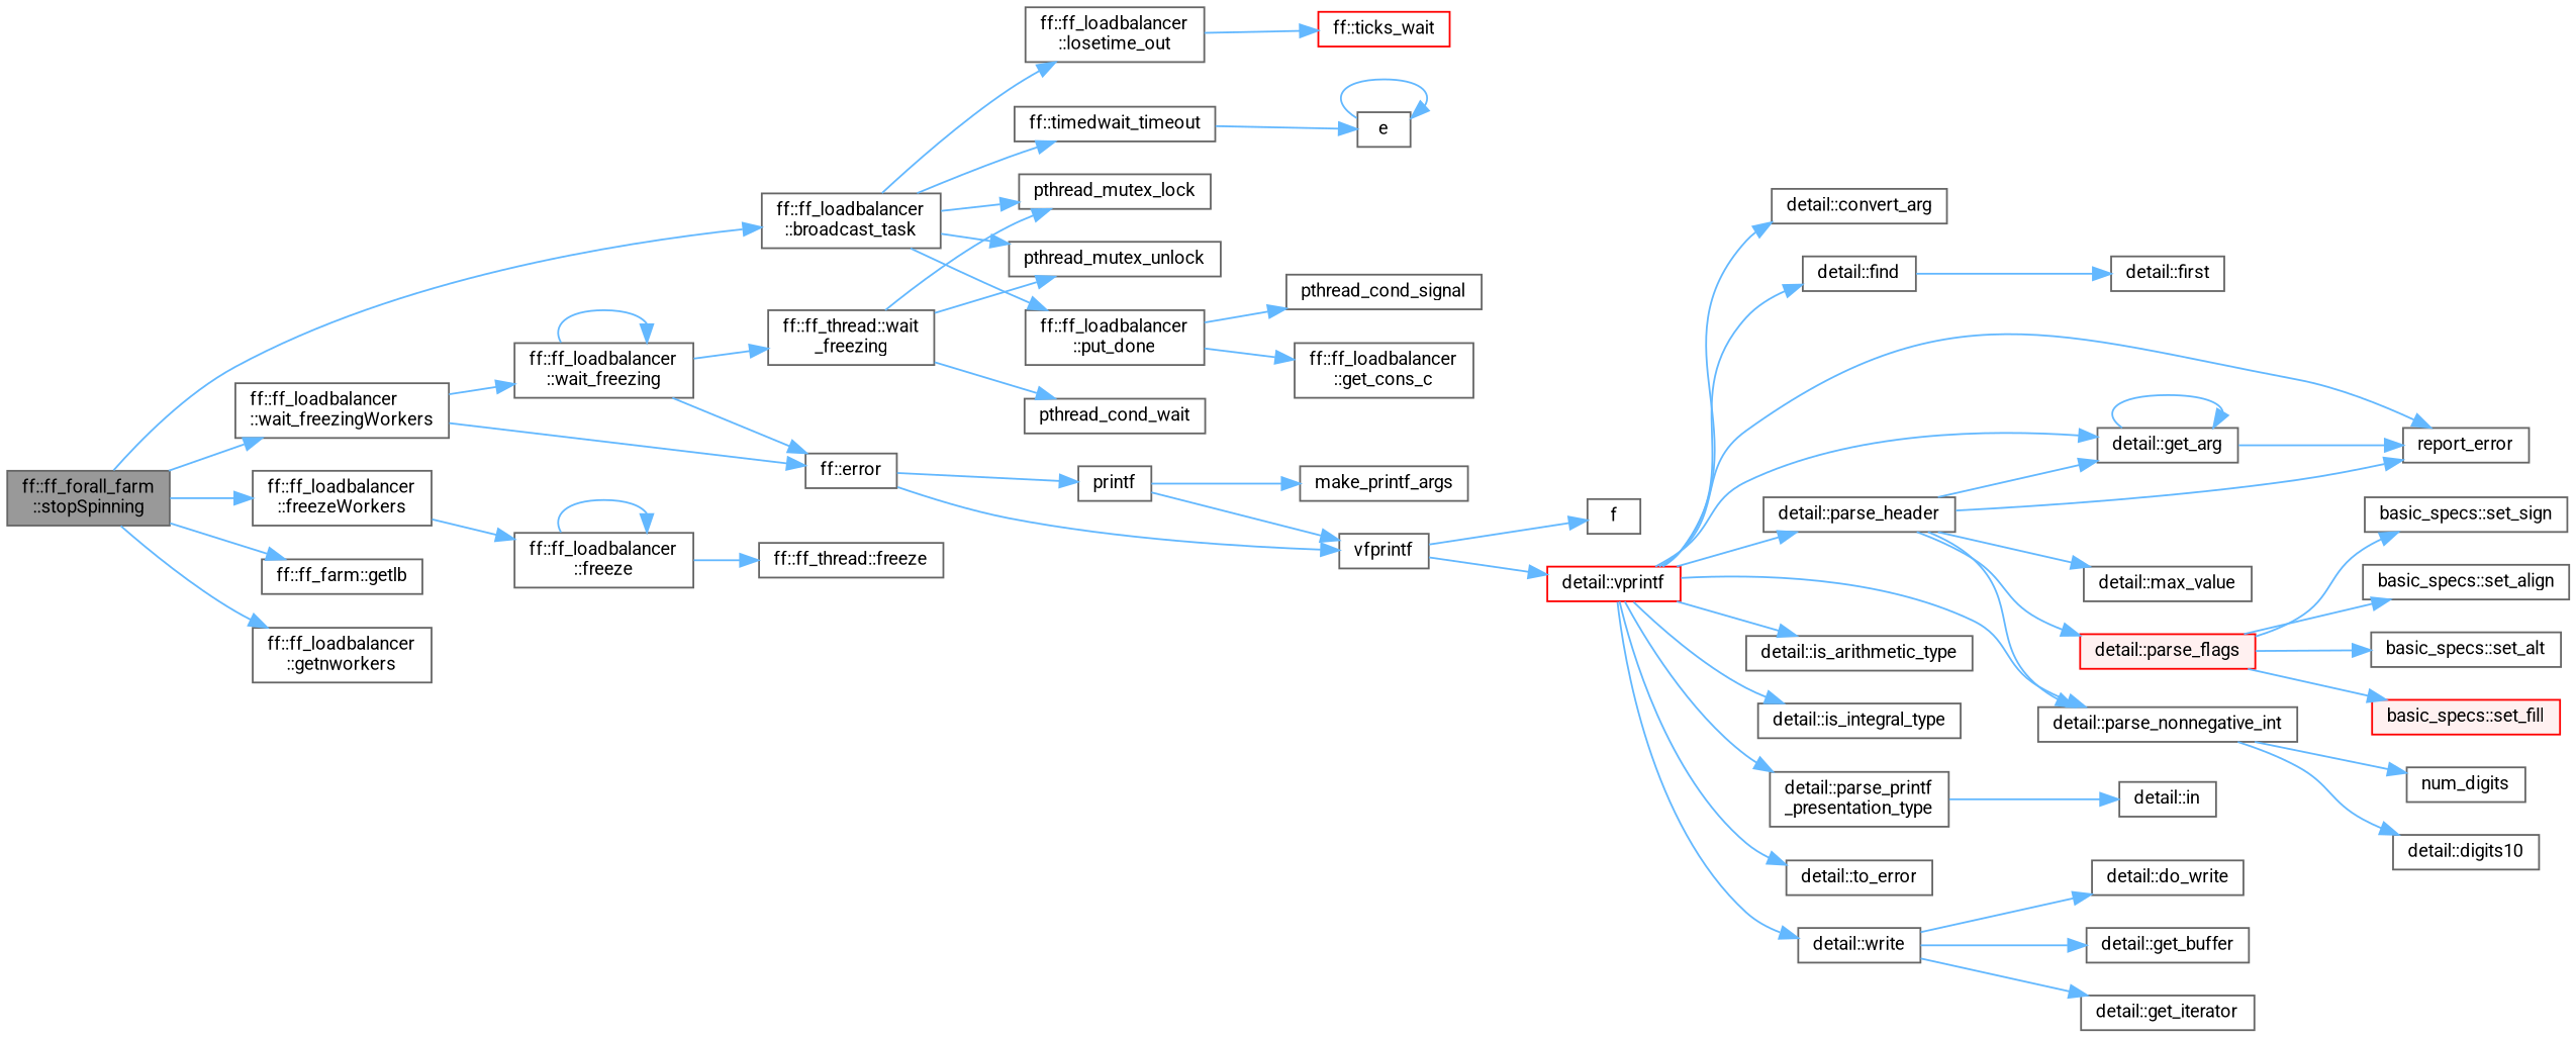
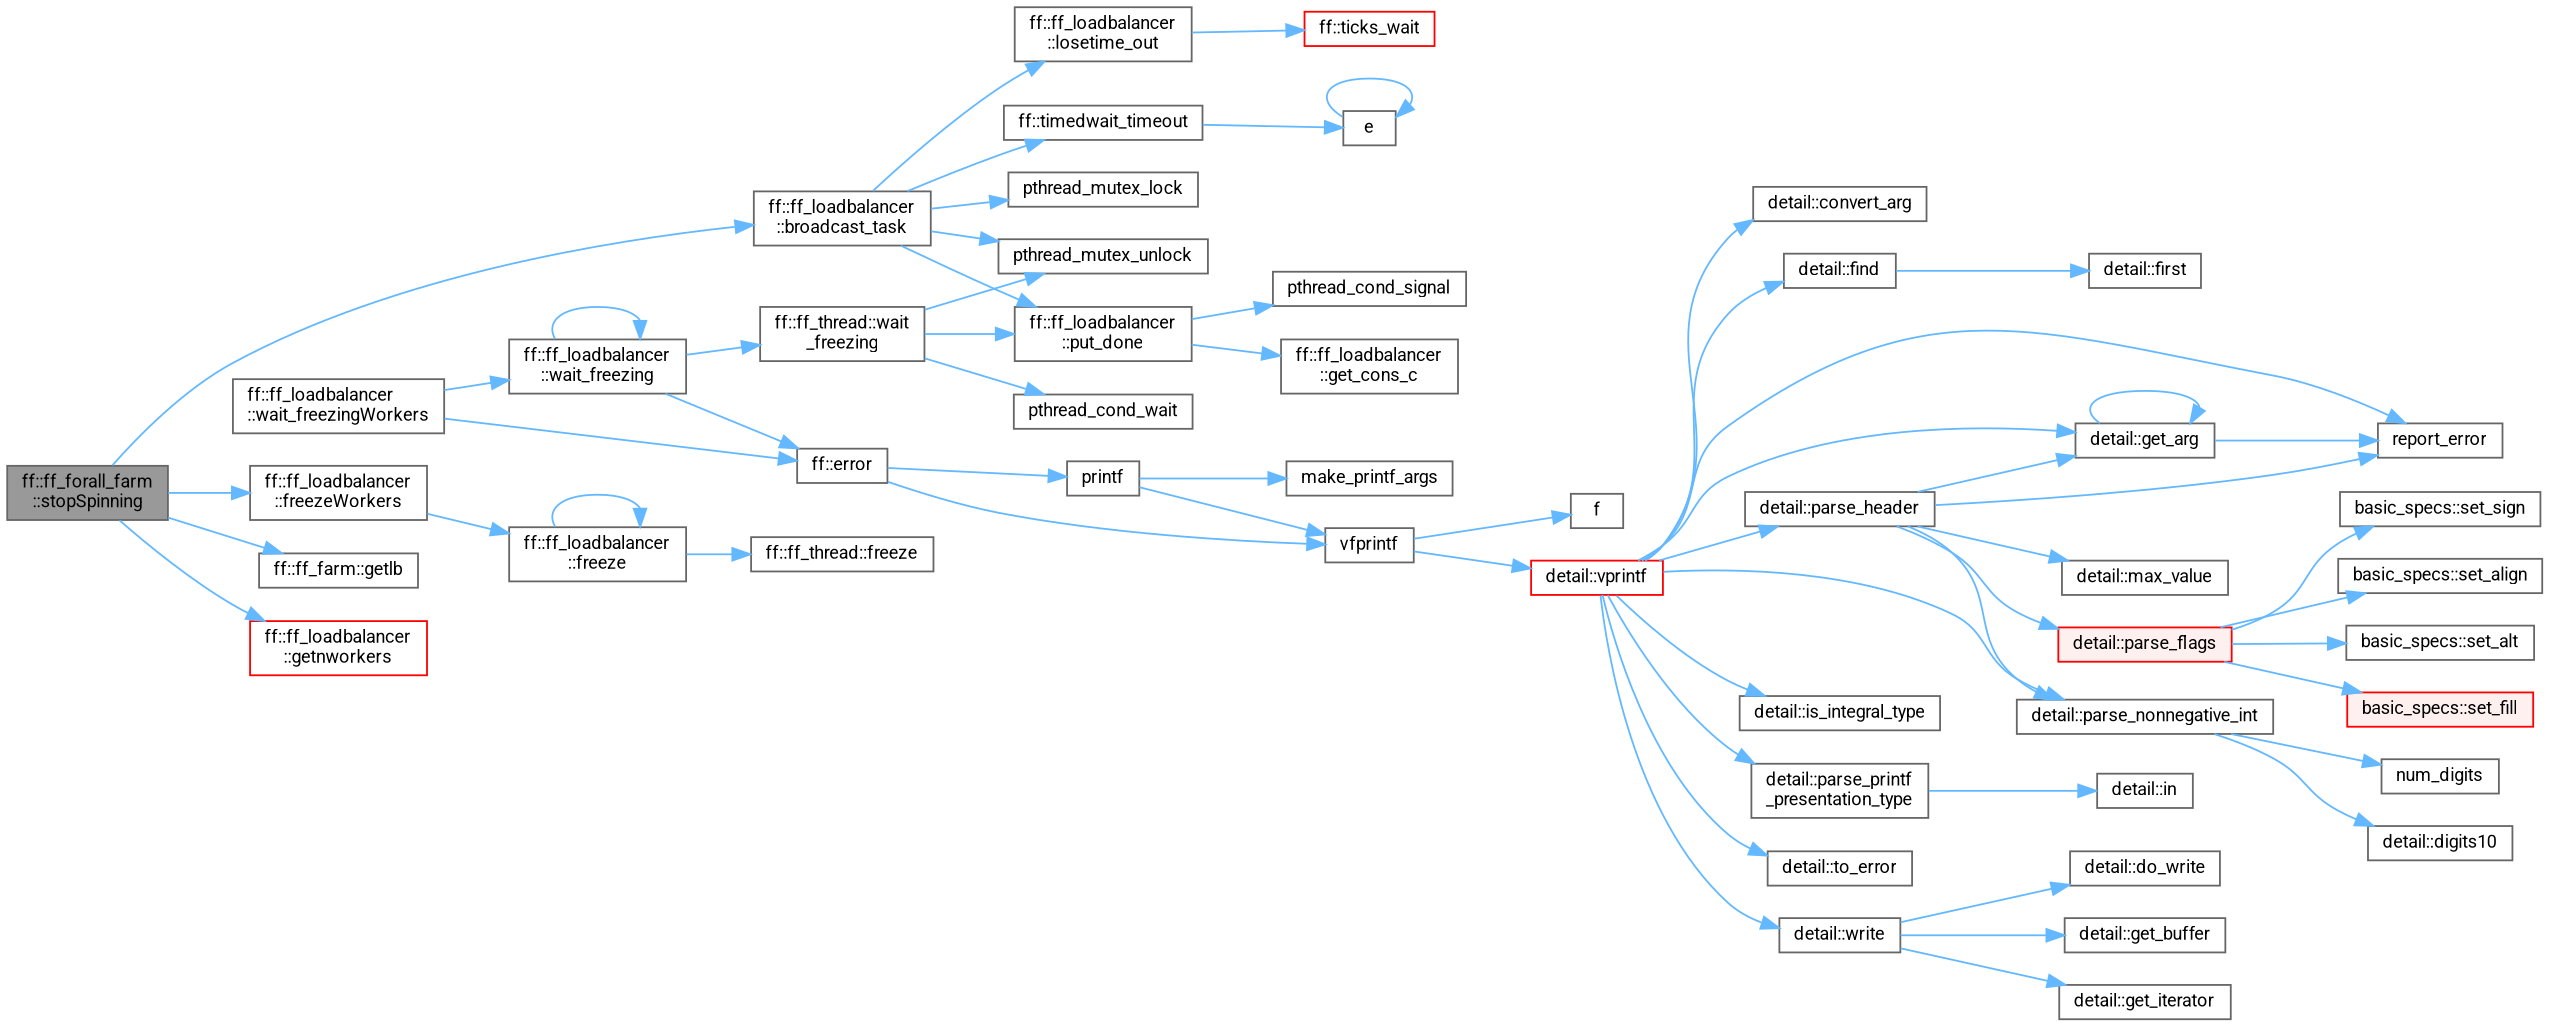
  digraph {
    fontname=Roboto
    rankdir=LR
    node [color=grey40 fillcolor=white fontname=Roboto fontsize=10 shape=box style=filled]
    edge [color=steelblue1 fontname=Roboto fontsize=10 labelfontname=Helvetica labelfontsize=10 style=solid]
    n1 [color=gray40 fillcolor=grey60 fontcolor=black height=0.2 label="ff::ff_forall_farm\l::stopSpinning" width=0.4]
    n2 [height=0.2 label="ff::ff_loadbalancer\l::broadcast_task" width=0.4]
    n3 [height=0.2 label="ff::ff_loadbalancer\l::freezeWorkers" width=0.4]
    n4 [height=0.2 label="ff::ff_farm::getlb" width=0.4]
-   n5 [height=0.2 label="ff::ff_loadbalancer\l::getnworkers" width=0.4]
+   n5 [color=red height=0.2 label="ff::ff_loadbalancer\l::getnworkers" width=0.4]
    n6 [height=0.2 label="ff::ff_loadbalancer\l::wait_freezingWorkers" width=0.4]
    n7 [height=0.2 label="ff::ff_loadbalancer\l::losetime_out" width=0.4]
    n8 [height=0.2 label=pthread_mutex_lock width=0.4]
    n9 [height=0.2 label=pthread_mutex_unlock width=0.4]
    n10 [height=0.2 label="ff::ff_loadbalancer\l::put_done" width=0.4]
    n11 [height=0.2 label="ff::timedwait_timeout" width=0.4]
    n12 [height=0.2 label="ff::ff_loadbalancer\l::freeze" width=0.4]
    n13 [height=0.2 label="ff::error" width=0.4]
    n14 [height=0.2 label="ff::ff_loadbalancer\l::wait_freezing" width=0.4]
    n15 [color=red height=0.2 label="ff::ticks_wait" width=0.4]
    n16 [height=0.2 label="ff::ff_loadbalancer\l::get_cons_c" width=0.4]
    n17 [height=0.2 label=pthread_cond_signal width=0.4]
    n18 [height=0.2 label=e width=0.4]
    n19 [height=0.2 label="ff::ff_thread::freeze" width=0.4]
    n20 [height=0.2 label=printf width=0.4]
    n21 [height=0.2 label=vfprintf width=0.4]
    n22 [height=0.2 label="ff::ff_thread::wait\l_freezing" width=0.4]
    n23 [height=0.2 label=make_printf_args width=0.4]
    n24 [height=0.2 label=f width=0.4]
    n25 [color=red height=0.2 label="detail::vprintf" width=0.4]
    n26 [height=0.2 label="detail::convert_arg" width=0.4]
    n27 [height=0.2 label="detail::find" width=0.4]
    n28 [height=0.2 label="detail::get_arg" width=0.4]
    n29 [height=0.2 label=report_error width=0.4]
-   n30 [height=0.2 label="detail::is_arithmetic_type" width=0.4]
    n31 [height=0.2 label="detail::is_integral_type" width=0.4]
    n32 [height=0.2 label="detail::parse_header" width=0.4]
    n33 [height=0.2 label="detail::parse_nonnegative_int" width=0.4]
    n34 [height=0.2 label="detail::parse_printf\l_presentation_type" width=0.4]
    n35 [height=0.2 label="detail::to_error" width=0.4]
    n36 [height=0.2 label="detail::write" width=0.4]
    n37 [height=0.2 label="detail::first" width=0.4]
    n38 [height=0.2 label="detail::max_value" width=0.4]
    n39 [color=red fillcolor="#FFF0F0" height=0.2 label="detail::parse_flags" width=0.4]
    n40 [height=0.2 label="detail::digits10" width=0.4]
    n41 [height=0.2 label=num_digits width=0.4]
    n42 [height=0.2 label="detail::in" width=0.4]
    n43 [height=0.2 label="detail::do_write" width=0.4]
    n44 [height=0.2 label="detail::get_buffer" width=0.4]
    n45 [height=0.2 label="detail::get_iterator" width=0.4]
    n46 [height=0.2 label="basic_specs::set_align" width=0.4]
    n47 [height=0.2 label="basic_specs::set_alt" width=0.4]
    n48 [color=red fillcolor="#FFF0F0" height=0.2 label="basic_specs::set_fill" width=0.4]
    n49 [height=0.2 label="basic_specs::set_sign" width=0.4]
    n50 [height=0.2 label=pthread_cond_wait width=0.4]
    n1 -> n2
    n1 -> n3
    n1 -> n4
    n1 -> n5
-   n1 -> n6
    n2 -> n7
    n2 -> n8
    n2 -> n9
    n2 -> n10
    n2 -> n11
    n3 -> n12
    n6 -> n13
    n6 -> n14
    n7 -> n15
    n10 -> n16
    n10 -> n17
    n11 -> n18
    n12 -> n12
    n12 -> n19
    n13 -> n20
    n13 -> n21
    n14 -> n13
    n14 -> n14
    n14 -> n22
    n18 -> n18
    n20 -> n21
    n20 -> n23
    n21 -> n24
    n21 -> n25
-   n22 -> n8
+   n22 -> n10
    n22 -> n9
    n22 -> n50
    n25 -> n26
    n25 -> n27
    n25 -> n28
    n25 -> n29
-   n25 -> n30
    n25 -> n31
    n25 -> n32
    n25 -> n33
    n25 -> n34
    n25 -> n35
    n25 -> n36
    n27 -> n37
    n28 -> n28
    n28 -> n29
    n32 -> n28
    n32 -> n29
    n32 -> n33
    n32 -> n38
    n32 -> n39
    n33 -> n40
    n33 -> n41
    n34 -> n42
    n36 -> n43
    n36 -> n44
    n36 -> n45
    n39 -> n46
    n39 -> n47
    n39 -> n48
    n39 -> n49
  }
